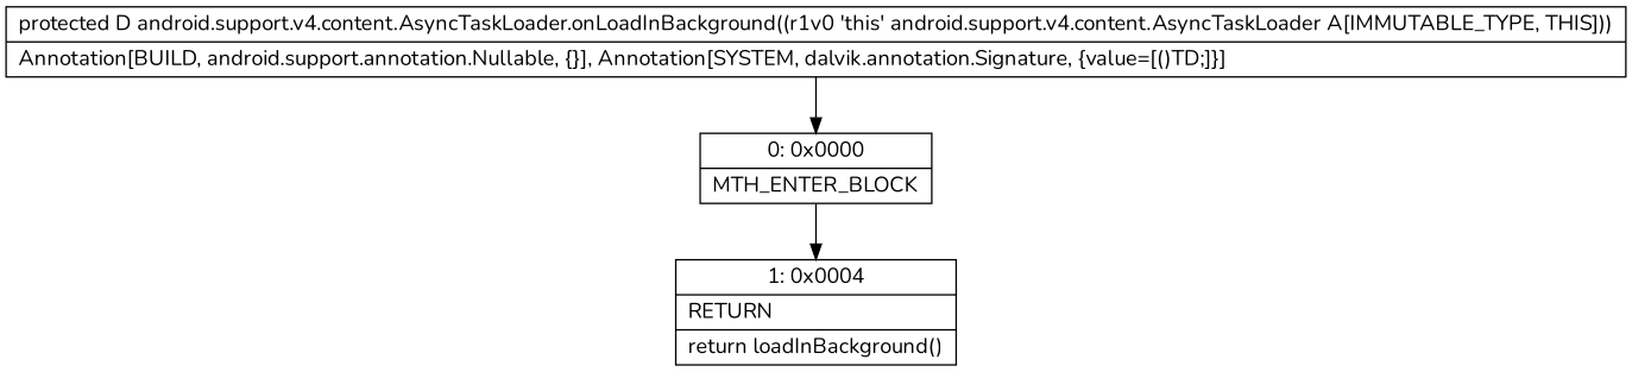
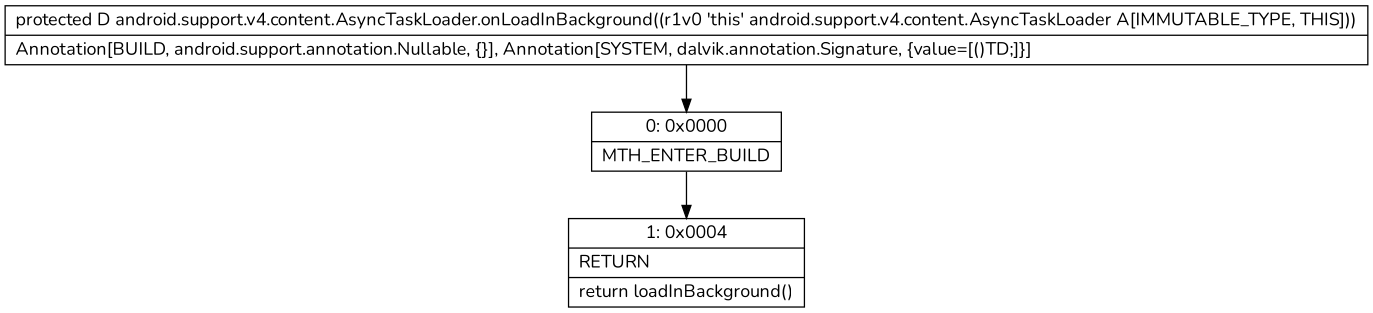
  digraph {
    fontname=Nunito
    node [shape=record fontname=Nunito]
    edge [fontname=Nunito]
-   n1 [label="{0\:\ 0x0000|MTH_ENTER_BLOCK\l}"]
+   n1 [label="{0\:\ 0x0000|MTH_ENTER_BUILD\l}"]
    n2 [label="{1\:\ 0x0004|RETURN\l|return loadInBackground()\l}"]
    n3 [label="{protected D android.support.v4.content.AsyncTaskLoader.onLoadInBackground((r1v0 'this' android.support.v4.content.AsyncTaskLoader A[IMMUTABLE_TYPE, THIS]))  | Annotation[BUILD, android.support.annotation.Nullable, \{\}], Annotation[SYSTEM, dalvik.annotation.Signature, \{value=[()TD;]\}]\l}"]
    n1 -> n2
    n3 -> n1
  }
